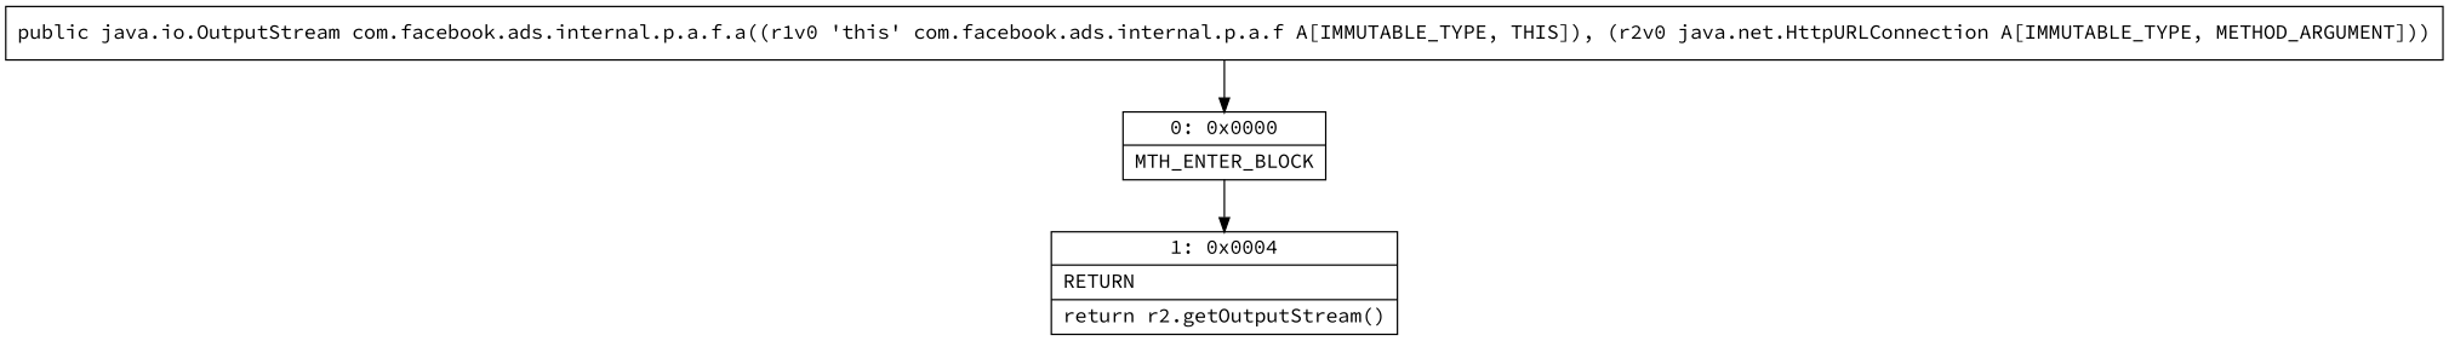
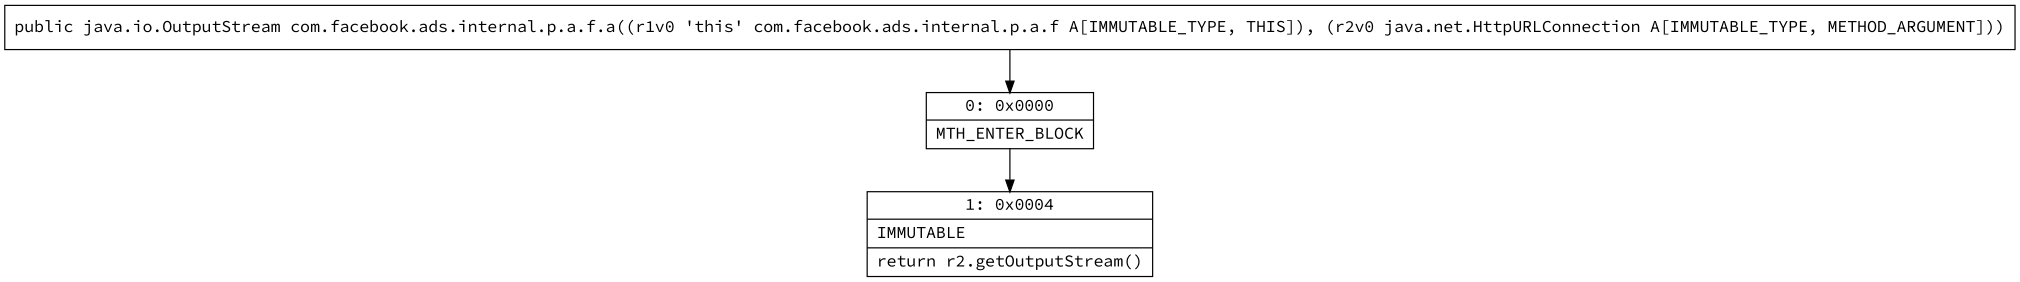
  digraph {
    fontname="Source Code Pro"
    node [shape=record fontname="Source Code Pro"]
    edge [fontname="Source Code Pro"]
    n1 [label="{0\:\ 0x0000|MTH_ENTER_BLOCK\l}"]
-   n2 [label="{1\:\ 0x0004|RETURN\l|return r2.getOutputStream()\l}"]
+   n2 [label="{1\:\ 0x0004|IMMUTABLE\l|return r2.getOutputStream()\l}"]
    n3 [label="{public java.io.OutputStream com.facebook.ads.internal.p.a.f.a((r1v0 'this' com.facebook.ads.internal.p.a.f A[IMMUTABLE_TYPE, THIS]), (r2v0 java.net.HttpURLConnection A[IMMUTABLE_TYPE, METHOD_ARGUMENT])) }"]
    n1 -> n2
    n3 -> n1
  }
